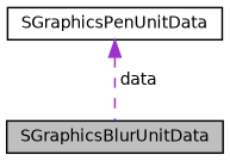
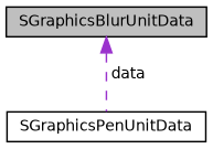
  digraph {
    node [color=black fontname=Helvetica fontsize=10 shape=record style=filled]
    n1 [fillcolor=grey75 fontcolor=black height=0.2 label=SGraphicsBlurUnitData width=0.4]
    n2 [fillcolor=white height=0.2 label=SGraphicsPenUnitData width=0.4]
-   n2 -> n1 [color=darkorchid3 dir=back fontname=Helvetica fontsize=10 label=" data" labelfontname=Helvetica labelfontsize=10 style=dashed]
+   n1 -> n2 [color=darkorchid3 dir=back fontname=Helvetica fontsize=10 label=" data" labelfontname=Helvetica labelfontsize=10 style=dashed]
  }
